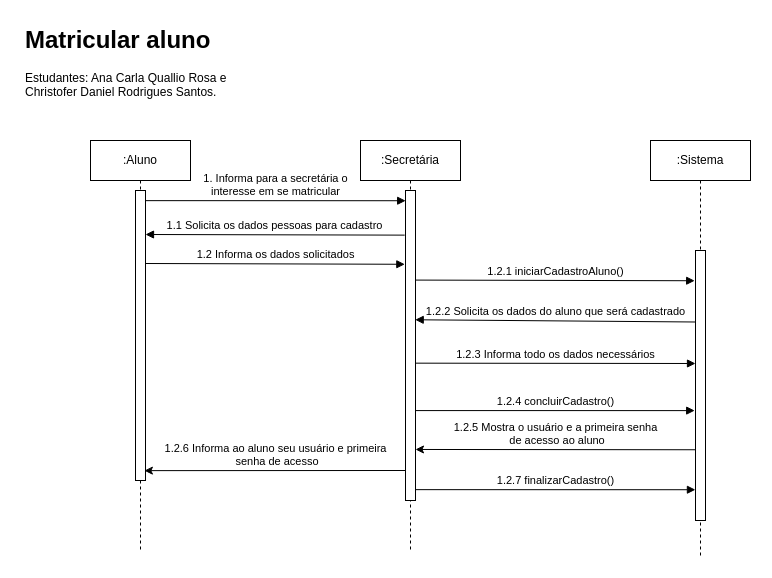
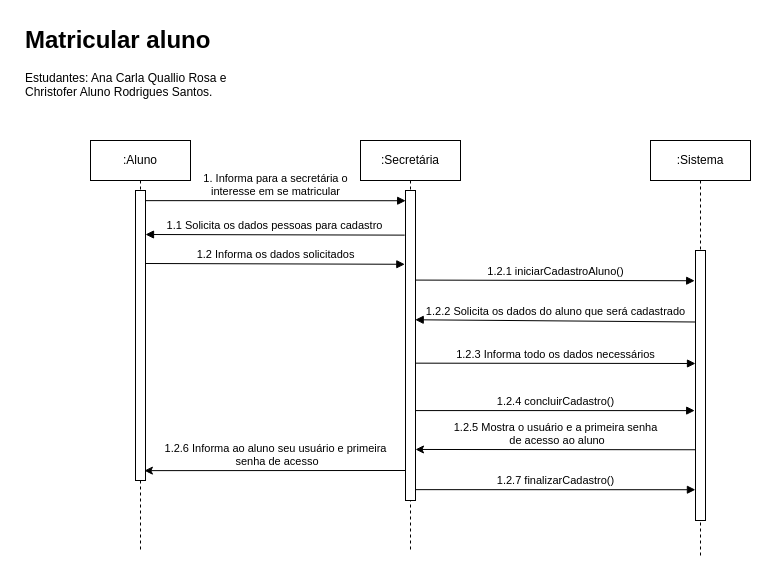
  <mxCell id="0" />
  <mxCell id="1" parent="0" />
  <mxCell id="2" value="1.2.4 concluirCadastro()" style="html=1;verticalAlign=bottom;endArrow=block;rounded=0;exitX=0.5;exitY=0.286;exitDx=0;exitDy=0;exitPerimeter=0;entryX=-0.08;entryY=0.593;entryDx=0;entryDy=0;entryPerimeter=0;" edge="1" parent="1" target="8"><mxGeometry width="80" relative="1" as="geometry"><mxPoint x="415" y="410.08" as="sourcePoint" /><mxPoint x="690" y="410" as="targetPoint" /></mxGeometry></mxCell>
  <mxCell id="3" value=":Aluno" style="shape=umlLifeline;perimeter=lifelinePerimeter;whiteSpace=wrap;html=1;container=1;collapsible=0;recursiveResize=0;outlineConnect=0;strokeWidth=1;" vertex="1" parent="1"><mxGeometry x="90" y="140" width="100" height="410" as="geometry" /></mxCell>
  <mxCell id="4" value="" style="rounded=0;whiteSpace=wrap;html=1;" vertex="1" parent="3"><mxGeometry x="45" y="50" width="10" height="290" as="geometry" /></mxCell>
  <mxCell id="5" value=":Secretária" style="shape=umlLifeline;perimeter=lifelinePerimeter;whiteSpace=wrap;html=1;container=1;collapsible=0;recursiveResize=0;outlineConnect=0;strokeWidth=1;" vertex="1" parent="1"><mxGeometry x="360" y="140" width="100" height="410" as="geometry" /></mxCell>
  <mxCell id="6" value="" style="rounded=0;whiteSpace=wrap;html=1;" vertex="1" parent="5"><mxGeometry x="45" y="50" width="10" height="310" as="geometry" /></mxCell>
  <mxCell id="7" value=":Sistema" style="shape=umlLifeline;perimeter=lifelinePerimeter;whiteSpace=wrap;html=1;container=1;collapsible=0;recursiveResize=0;outlineConnect=0;strokeWidth=1;" vertex="1" parent="1"><mxGeometry x="650" y="140" width="100" height="416" as="geometry" /></mxCell>
  <mxCell id="8" value="" style="rounded=0;whiteSpace=wrap;html=1;" vertex="1" parent="7"><mxGeometry x="45" y="110" width="10" height="270" as="geometry" /></mxCell>
  <mxCell id="9" value="1. Informa para a secretária o&lt;br&gt;interesse em se matricular" style="html=1;verticalAlign=bottom;endArrow=block;rounded=0;exitX=1.041;exitY=0.035;exitDx=0;exitDy=0;exitPerimeter=0;entryX=0.018;entryY=0.033;entryDx=0;entryDy=0;entryPerimeter=0;" edge="1" parent="1" source="4" target="6"><mxGeometry width="80" relative="1" as="geometry"><mxPoint x="150" y="200" as="sourcePoint" /><mxPoint x="400" y="200" as="targetPoint" /></mxGeometry></mxCell>
  <mxCell id="10" value="1.1 Solicita os dados pessoas para cadastro" style="html=1;verticalAlign=bottom;endArrow=block;rounded=0;entryX=1;entryY=0.25;entryDx=0;entryDy=0;exitX=-0.082;exitY=0.144;exitDx=0;exitDy=0;exitPerimeter=0;" edge="1" parent="1" source="6"><mxGeometry width="80" relative="1" as="geometry"><mxPoint x="409.5" y="234" as="sourcePoint" /><mxPoint x="145" y="234" as="targetPoint" /></mxGeometry></mxCell>
  <mxCell id="11" value="1.2 Informa os dados solicitados" style="html=1;verticalAlign=bottom;endArrow=block;rounded=0;exitX=1;exitY=0.5;exitDx=0;exitDy=0;entryX=-0.067;entryY=0.238;entryDx=0;entryDy=0;entryPerimeter=0;" edge="1" parent="1" target="6"><mxGeometry width="80" relative="1" as="geometry"><mxPoint x="145" y="263" as="sourcePoint" /><mxPoint x="409.5" y="263" as="targetPoint" /></mxGeometry></mxCell>
  <mxCell id="12" value="1.2.1 iniciarCadastroAluno()" style="html=1;verticalAlign=bottom;endArrow=block;rounded=0;exitX=0.967;exitY=0.289;exitDx=0;exitDy=0;exitPerimeter=0;entryX=-0.081;entryY=0.112;entryDx=0;entryDy=0;entryPerimeter=0;" edge="1" parent="1" source="6" target="8"><mxGeometry width="80" relative="1" as="geometry"><mxPoint x="420" y="280" as="sourcePoint" /><mxPoint x="690" y="280" as="targetPoint" /></mxGeometry></mxCell>
  <mxCell id="13" value="1.2.2 Solicita os dados do aluno que será cadastrado" style="html=1;verticalAlign=bottom;endArrow=block;rounded=0;exitX=0;exitY=0.25;exitDx=0;exitDy=0;entryX=0.971;entryY=0.417;entryDx=0;entryDy=0;entryPerimeter=0;" edge="1" parent="1" target="6"><mxGeometry width="80" relative="1" as="geometry"><mxPoint x="695" y="321.5" as="sourcePoint" /><mxPoint x="420" y="320" as="targetPoint" /></mxGeometry></mxCell>
  <mxCell id="14" value="1.2.3 Informa todo os dados necessários" style="html=1;verticalAlign=bottom;endArrow=block;rounded=0;entryX=0;entryY=0;entryDx=0;entryDy=0;exitX=1.021;exitY=0.557;exitDx=0;exitDy=0;exitPerimeter=0;" edge="1" parent="1" source="6"><mxGeometry width="80" relative="1" as="geometry"><mxPoint x="420" y="363" as="sourcePoint" /><mxPoint x="695" y="363" as="targetPoint" /></mxGeometry></mxCell>
  <mxCell id="15" value="1.2.5 Mostra o usuário e a primeira senha&lt;br&gt;&amp;nbsp;de acesso ao aluno" style="html=1;verticalAlign=bottom;endArrow=classic;rounded=0;entryX=1;entryY=0.857;entryDx=0;entryDy=0;entryPerimeter=0;endFill=1;exitX=-0.015;exitY=0.738;exitDx=0;exitDy=0;exitPerimeter=0;" edge="1" parent="1" source="8"><mxGeometry width="80" relative="1" as="geometry"><mxPoint x="690" y="449" as="sourcePoint" /><mxPoint x="415" y="448.96" as="targetPoint" /></mxGeometry></mxCell>
  <mxCell id="16" value="1.2.6 Informa ao aluno seu usuário e primeira&lt;br&gt;&amp;nbsp;senha de acesso" style="html=1;verticalAlign=bottom;endArrow=classic;rounded=0;endFill=1;entryX=0.889;entryY=0.966;entryDx=0;entryDy=0;entryPerimeter=0;" edge="1" parent="1" target="4"><mxGeometry width="80" relative="1" as="geometry"><mxPoint x="404.5" y="470" as="sourcePoint" /><mxPoint x="150" y="470" as="targetPoint" /></mxGeometry></mxCell>
  <mxCell id="17" value="1.2.7 finalizarCadastro()" style="html=1;verticalAlign=bottom;endArrow=block;rounded=0;exitX=0.969;exitY=0.965;exitDx=0;exitDy=0;exitPerimeter=0;entryX=-0.008;entryY=0.886;entryDx=0;entryDy=0;entryPerimeter=0;" edge="1" parent="1" source="6" target="8"><mxGeometry width="80" relative="1" as="geometry"><mxPoint x="420" y="490" as="sourcePoint" /><mxPoint x="690" y="489" as="targetPoint" /></mxGeometry></mxCell>
- <mxCell id="18" value="&lt;h1&gt;Matricular aluno&lt;/h1&gt;&lt;p&gt;Estudantes: Ana Carla Quallio Rosa e Christofer Daniel Rodrigues Santos.&lt;/p&gt;" style="text;html=1;strokeColor=none;fillColor=none;spacing=5;spacingTop=-20;whiteSpace=wrap;overflow=hidden;rounded=0;" vertex="1" parent="1"><mxGeometry x="20" y="20" width="220" height="120" as="geometry" /></mxCell>
+ <mxCell id="18" value="&lt;h1&gt;Matricular aluno&lt;/h1&gt;&lt;p&gt;Estudantes: Ana Carla Quallio Rosa e Christofer Aluno Rodrigues Santos.&lt;/p&gt;" style="text;html=1;strokeColor=none;fillColor=none;spacing=5;spacingTop=-20;whiteSpace=wrap;overflow=hidden;rounded=0;" vertex="1" parent="1"><mxGeometry x="20" y="20" width="220" height="120" as="geometry" /></mxCell>
